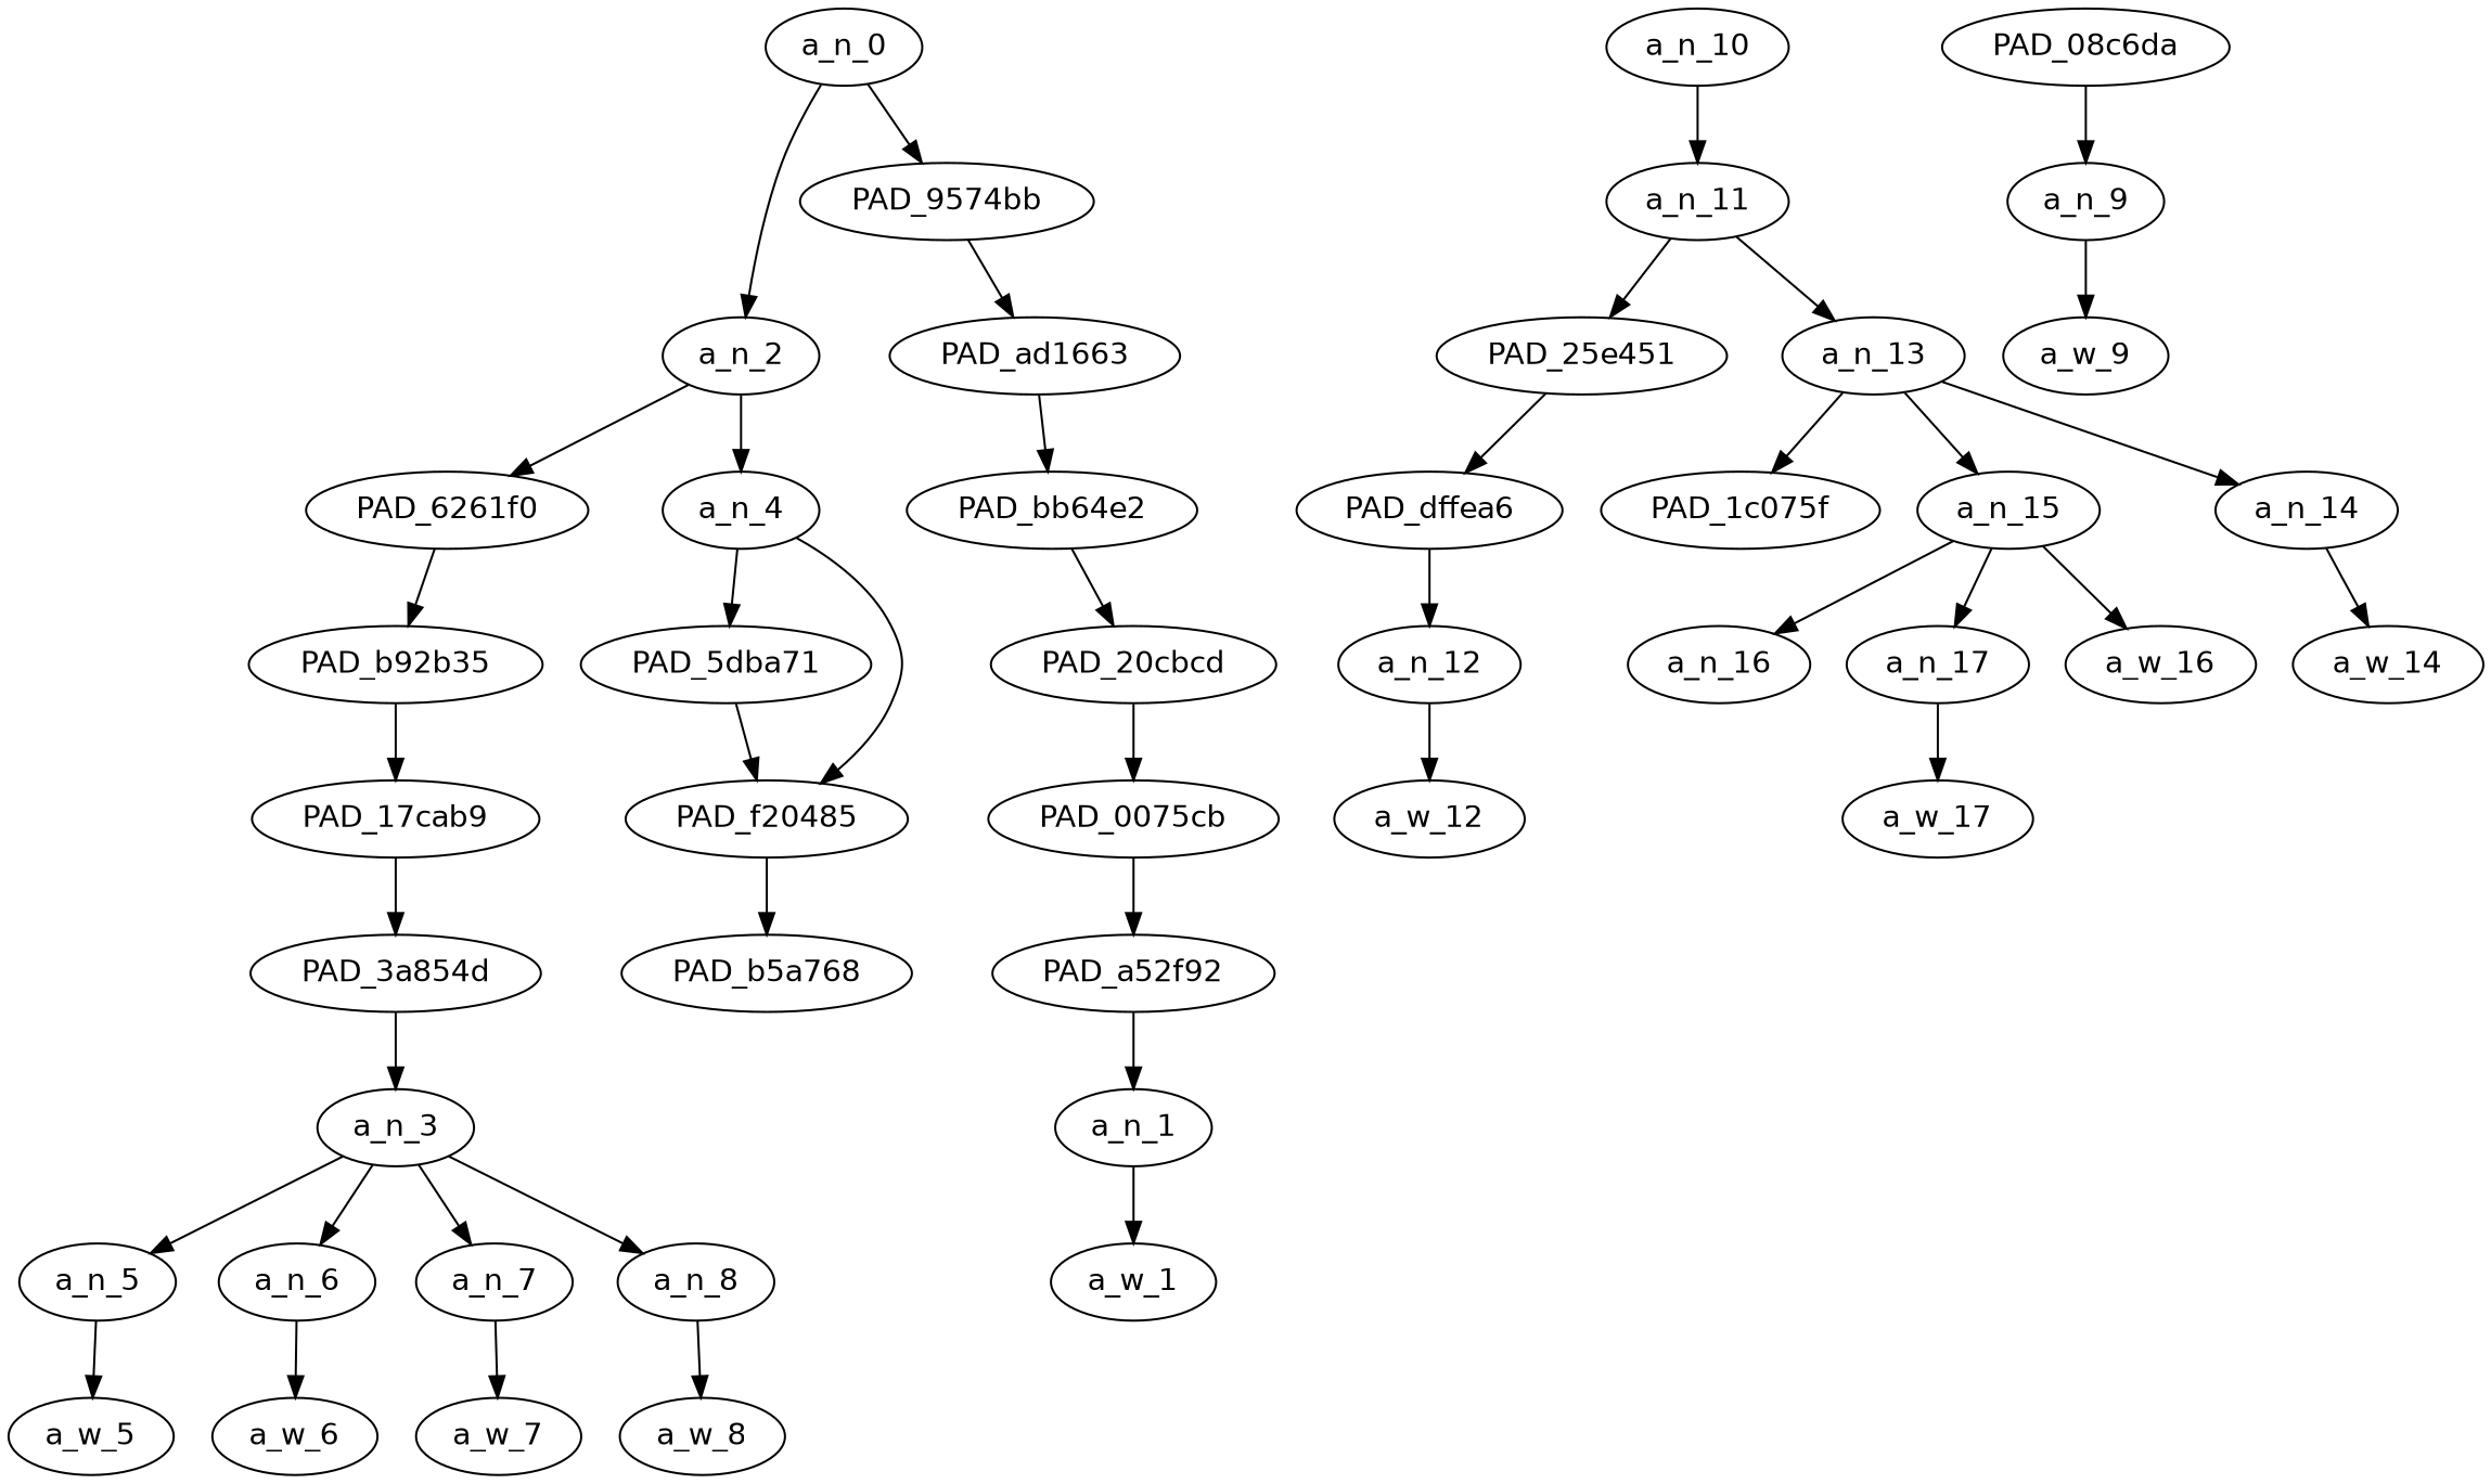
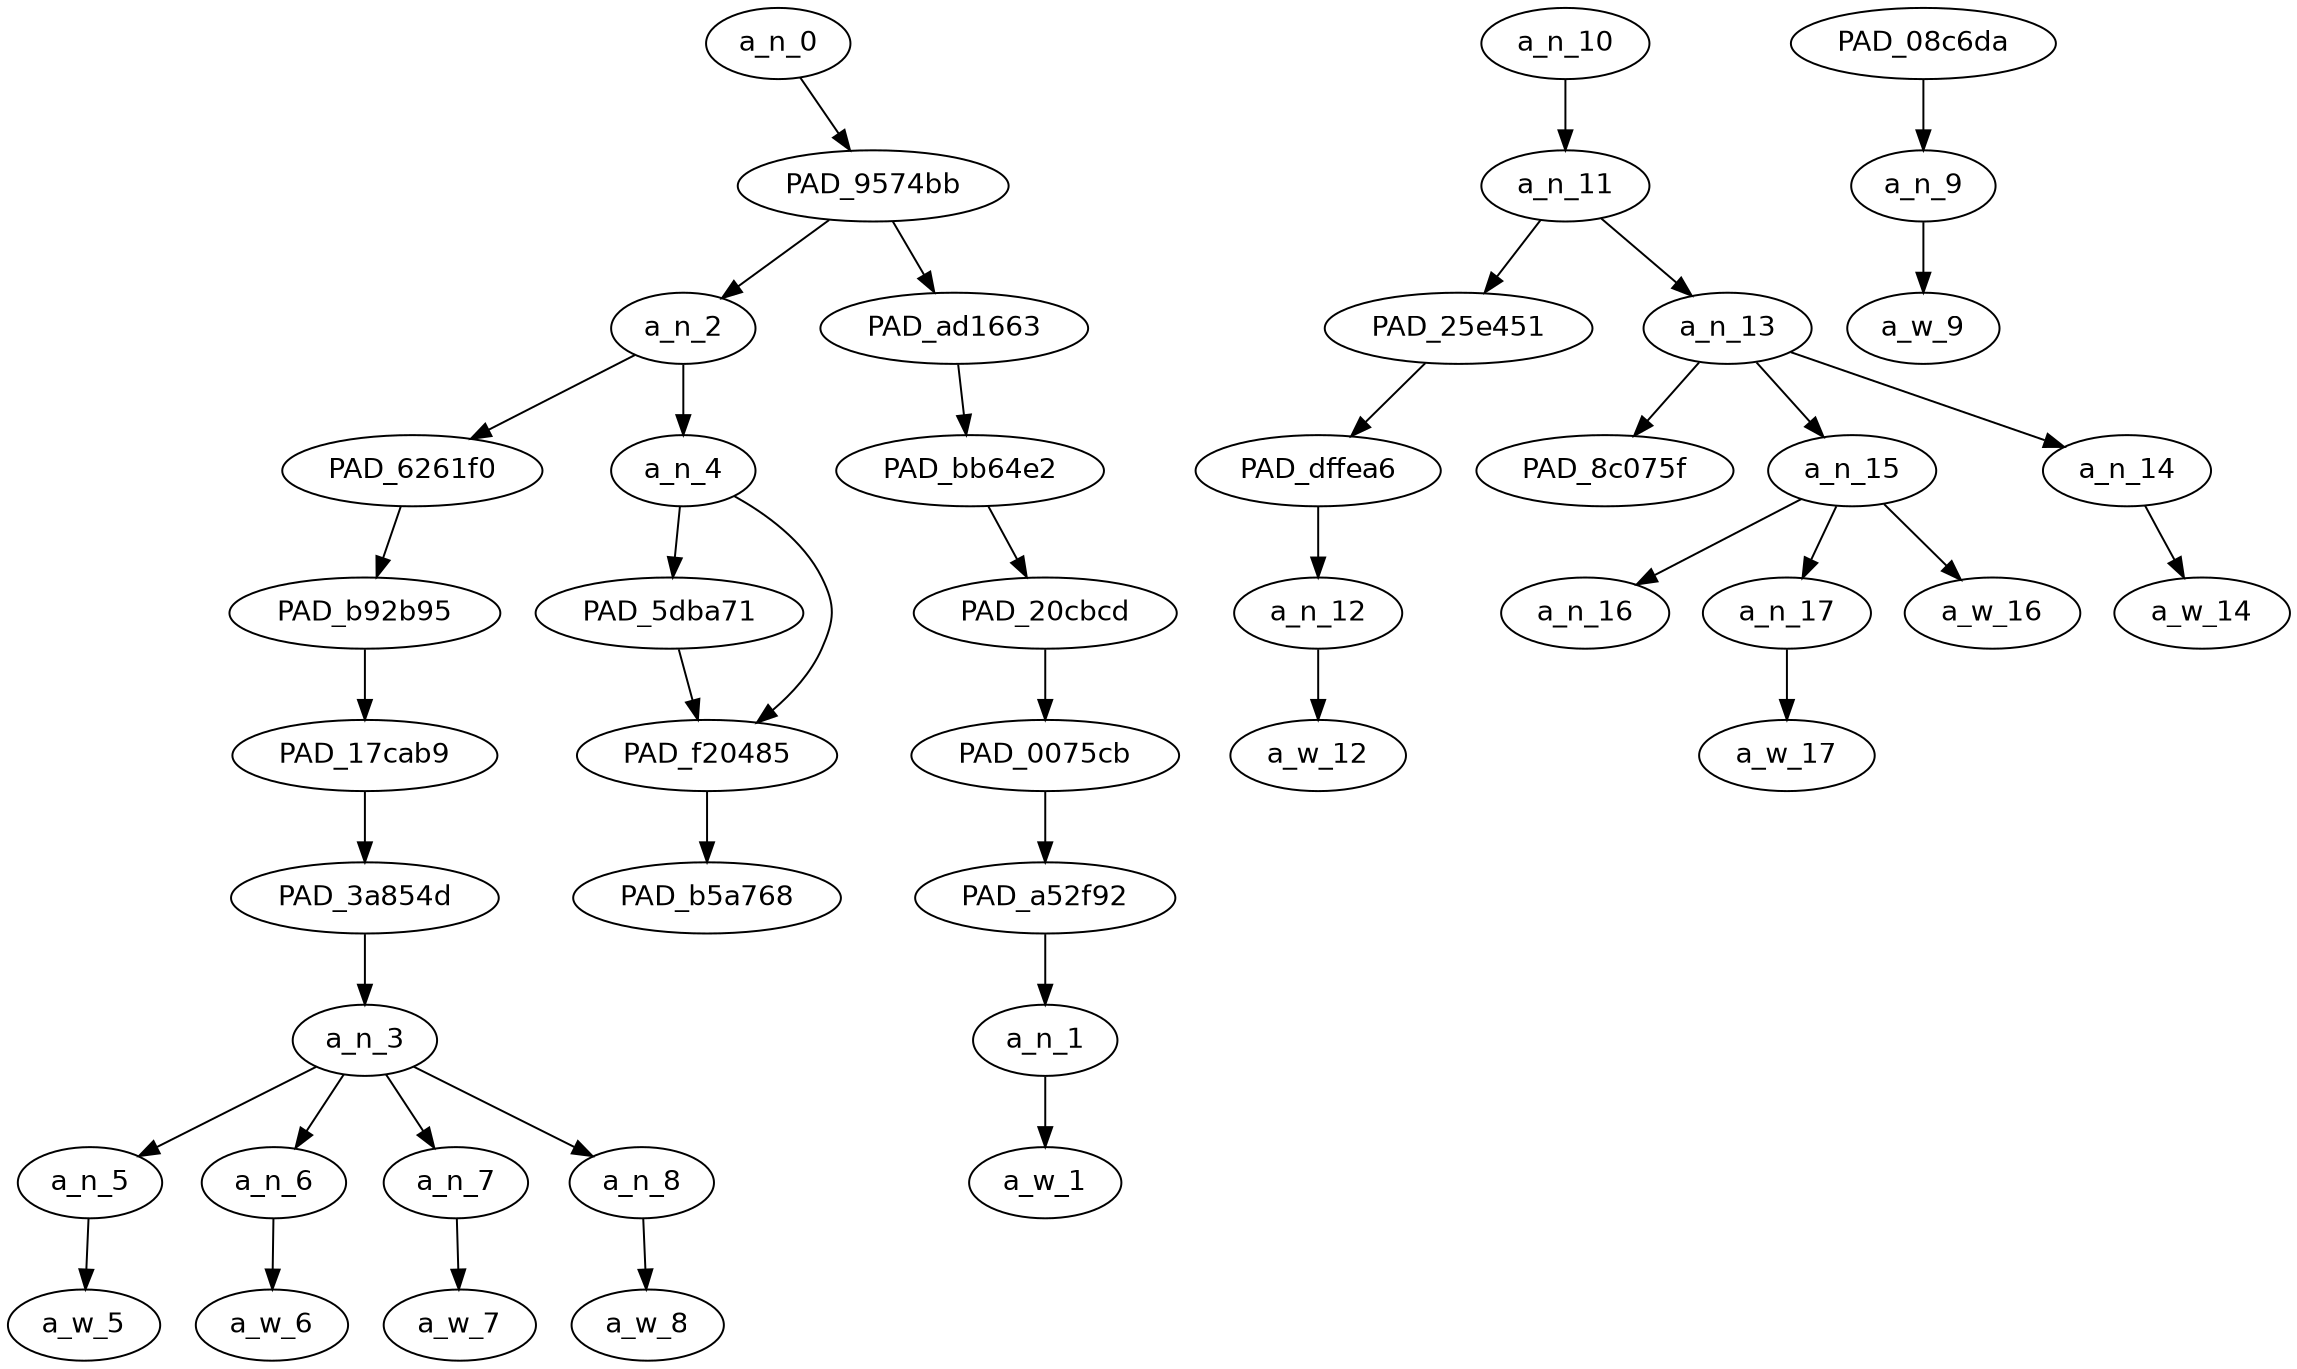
  strict digraph {
    fontname="DejaVu Sans"
    node [div_dir=1 fontname="DejaVu Sans" index=0 level=1 text_span="[0]" value=0.08860073]
    edge [fontname="DejaVu Sans"]
    a_n_0 [level=8 text_span="[0, 1, 2, 3, 4, 5, 6, 7, 8, 9]" value=1.00000000]
    PAD_9574bb [level=7]
    a_n_2 [index=1 level=7 text_span="[1, 2, 3, 4, 5, 6, 7, 8, 9]" value=0.91125201]
    PAD_ad1663 [level=6]
    PAD_6261f0 [index=1 level=6 text_span="[1, 2, 3, 4]" value=0.42494387]
    a_n_4 [div_dir=-1 index=2 level=6 text_span="[5, 6, 7, 8, 9]" value=0.48620315]
    PAD_bb64e2 [level=5]
-   PAD_b92b95 [index=1 level=5 text_span="[1, 2, 3, 4]" value=0.42494387 label=PAD_b92b35]
+   PAD_b92b95 [index=1 level=5 text_span="[1, 2, 3, 4]" value=0.42494387]
    PAD_5dba71 [index=2 level=5 text_span="[5]" value=0.08888114]
    PAD_f20485 [index=2 level=4 text_span="[5]" value=0.08888114]
    PAD_20cbcd [level=4]
    PAD_0075cb [level=3]
    PAD_a52f92 [level=2]
    a_n_1
    a_w_1 [div_dir=0 level=0 value="<user>"]
    PAD_17cab9 [index=1 level=4 text_span="[1, 2, 3, 4]" value=0.42494387]
    a_n_10 [div_dir=-1 index=3 level=5 text_span="[6, 7, 8, 9]" value=0.39723144]
    a_n_11 [div_dir=-1 index=3 level=4 text_span="[6, 7, 8, 9]" value=0.39676687]
    PAD_3a854d [index=1 level=3 text_span="[1, 2, 3, 4]" value=0.42494387]
    a_n_3 [index=1 level=2 text_span="[1, 2, 3, 4]" value=0.42494387]
    a_n_5 [div_dir=-1 index=1 text_span="[1]" value=0.09381486]
    a_n_6 [index=2 text_span="[2]" value=0.08542516]
    a_n_7 [index=3 text_span="[3]" value=0.14243567]
    a_n_8 [index=4 text_span="[4]" value=0.10300901]
    a_w_5 [div_dir=0 index=1 level=0 text_span="[1]" value=every]
    a_w_6 [div_dir=0 index=2 level=0 text_span="[2]" value=single]
    a_w_7 [div_dir=0 index=3 level=0 text_span="[3]" value=white]
    a_w_8 [div_dir=0 index=4 level=0 text_span="[4]" value=person]
    PAD_b5a768 [index=2 level=3 text_span="[5]" value=0.08888114]
    PAD_25e451 [div_dir=-1 index=3 level=3 text_span="[6]" value=0.12402188]
    a_n_13 [div_dir=-1 index=4 level=3 text_span="[7, 8, 9]" value=0.27228042]
    PAD_08c6da [index=2 level=2 text_span="[5]" value=0.08888114]
    a_n_9 [index=5 text_span="[5]" value=0.08888114]
    a_w_9 [div_dir=0 index=5 level=0 text_span="[5]" value=found]
    PAD_dffea6 [div_dir=-1 index=3 level=2 text_span="[6]" value=0.12402188]
-   PAD_1c075f [index=4 level=2 text_span="[7]" value=0.06238674]
+   PAD_1c075f [index=4 level=2 text_span="[7]" value=0.06238674 label=PAD_8c075f]
    a_n_15 [div_dir=-1 index=5 level=2 text_span="[8, 9]" value=0.20978911]
    a_n_14 [index=7 text_span="[7]" value=0.06238674]
    a_n_12 [div_dir=-1 index=6 text_span="[6]" value=0.12402188]
    a_n_16 [div_dir=-1 index=8 text_span="[8]" value=0.07080768]
    a_n_17 [div_dir=-1 index=9 text_span="[9]" value=0.13864481]
    a_w_16 [div_dir=0 index=8 level=0 text_span="[8]" value=a]
    a_w_12 [div_dir=0 index=6 level=0 text_span="[6]" value=dead]
    a_w_14 [div_dir=0 index=7 level=0 text_span="[7]" value=in]
    a_w_17 [div_dir=0 index=9 level=0 text_span="[9]" value=ditch]
    a_n_0 -> PAD_9574bb
-   a_n_0 -> a_n_2
+   PAD_9574bb -> a_n_2
    PAD_9574bb -> PAD_ad1663
    a_n_2 -> PAD_6261f0
    a_n_2 -> a_n_4
    PAD_ad1663 -> PAD_bb64e2
    PAD_6261f0 -> PAD_b92b95
    a_n_4 -> PAD_5dba71
    a_n_4 -> PAD_f20485
    PAD_bb64e2 -> PAD_20cbcd
    PAD_b92b95 -> PAD_17cab9
    PAD_5dba71 -> PAD_f20485
    PAD_f20485 -> PAD_b5a768
    PAD_20cbcd -> PAD_0075cb
    PAD_0075cb -> PAD_a52f92
    PAD_a52f92 -> a_n_1
    a_n_1 -> a_w_1
    PAD_17cab9 -> PAD_3a854d
    a_n_10 -> a_n_11
    a_n_11 -> PAD_25e451
    a_n_11 -> a_n_13
    PAD_3a854d -> a_n_3
    a_n_3 -> a_n_5
    a_n_3 -> a_n_6
    a_n_3 -> a_n_7
    a_n_3 -> a_n_8
    a_n_5 -> a_w_5
    a_n_6 -> a_w_6
    a_n_7 -> a_w_7
    a_n_8 -> a_w_8
    PAD_25e451 -> PAD_dffea6
    a_n_13 -> PAD_1c075f
    a_n_13 -> a_n_15
    a_n_13 -> a_n_14
    PAD_08c6da -> a_n_9
    a_n_9 -> a_w_9
    PAD_dffea6 -> a_n_12
    a_n_15 -> a_n_16
    a_n_15 -> a_n_17
    a_n_15 -> a_w_16
    a_n_14 -> a_w_14
    a_n_12 -> a_w_12
    a_n_17 -> a_w_17
  }
